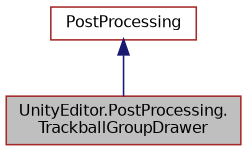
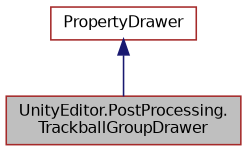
  digraph {
    node [color=brown fontname=Helvetica fontsize=10 shape=record style=filled]
    n1 [fillcolor=grey75 fontcolor=black height=0.2 label="UnityEditor.PostProcessing.\lTrackballGroupDrawer" width=0.4]
-   n2 [fillcolor=white height=0.2 label=PostProcessing width=0.4]
+   n2 [fillcolor=white height=0.2 label=PropertyDrawer width=0.4]
    n2 -> n1 [color=midnightblue dir=back fontname=Helvetica fontsize=10 labelfontname=Helvetica labelfontsize=10 style=solid]
  }
